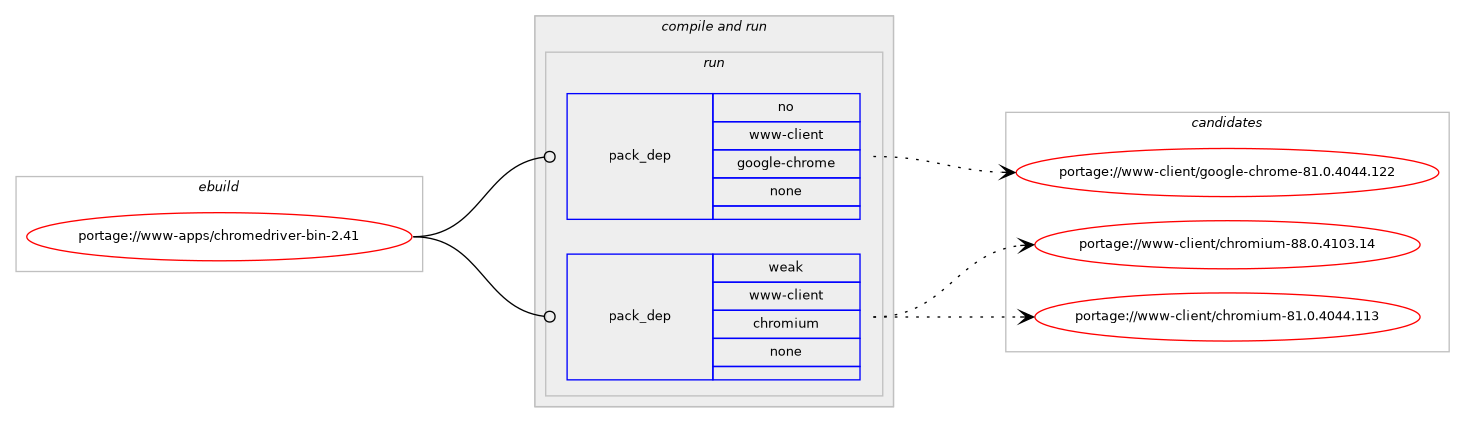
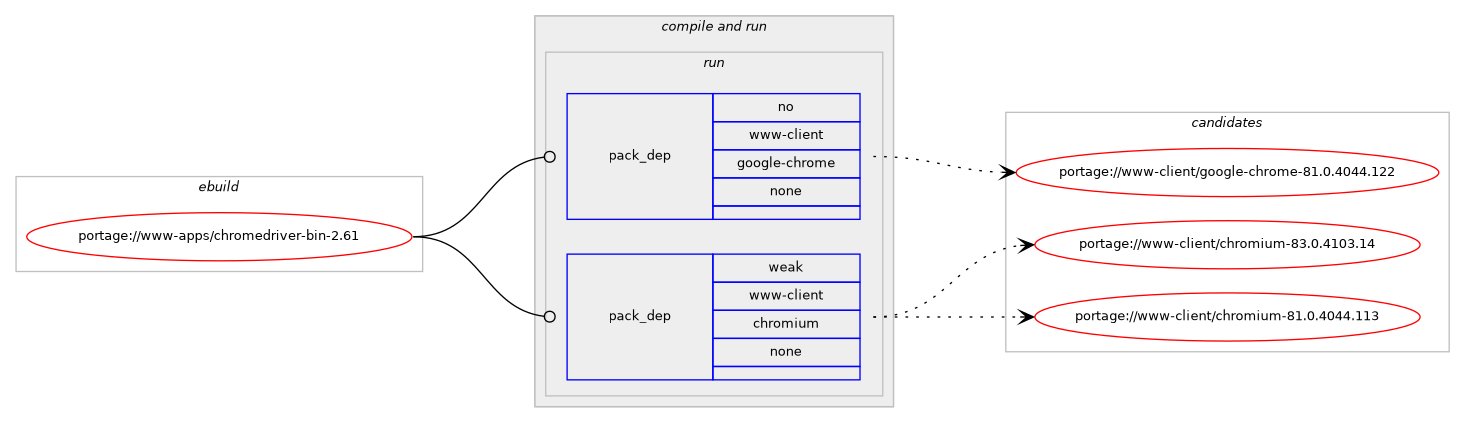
  digraph {
    compound=true
    concentrate=true
    fontname=Helvetica
    fontsize=10
    newrank=true
    rankdir=LR
    ranksep=1.5
    node [color=red fontname=Helvetica fontsize=10]
    edge [arrowhead=vee headport=w style=dotted tailport=e weight=100]
-   n1 [label="portage://www-apps/chromedriver-bin-2.41" width=4]
+   n1 [label="portage://www-apps/chromedriver-bin-2.61" width=4]
    n2 [color=blue label=<<TABLE BORDER="0" CELLBORDER="1" CELLSPACING="0" CELLPADDING="4" WIDTH="220"><TR><TD ROWSPAN="6" CELLPADDING="30">pack_dep</TD></TR><TR><TD WIDTH="110">no</TD></TR><TR><TD>www-client</TD></TR><TR><TD>google-chrome</TD></TR><TR><TD>none</TD></TR><TR><TD></TD></TR></TABLE>> shape=none]
    n3 [color=blue label=<<TABLE BORDER="0" CELLBORDER="1" CELLSPACING="0" CELLPADDING="4" WIDTH="220"><TR><TD ROWSPAN="6" CELLPADDING="30">pack_dep</TD></TR><TR><TD WIDTH="110">weak</TD></TR><TR><TD>www-client</TD></TR><TR><TD>chromium</TD></TR><TR><TD>none</TD></TR><TR><TD></TD></TR></TABLE>> shape=none]
    n4 [label="portage://www-client/google-chrome-81.0.4044.122" width=4]
-   n5 [label="portage://www-client/chromium-88.0.4103.14" width=4]
+   n5 [label="portage://www-client/chromium-83.0.4103.14" width=4]
    n6 [label="portage://www-client/chromium-81.0.4044.113" width=4]
    subgraph cluster_1 {
      color=gray
      label=<<i>ebuild</i>>
      rank=same
      n1
    }
    subgraph cluster_2 {
      color=gray
      label=<<i>dependencies</i>>
      subgraph cluster_3 {
        color=gray
        fillcolor="#eeeeee"
        label=<<i>compile</i>>
        style=filled
      }
      subgraph cluster_4 {
        color=gray
        fillcolor="#eeeeee"
        label=<<i>compile and run</i>>
        style=filled
      }
      subgraph cluster_5 {
        color=gray
        fillcolor="#eeeeee"
        label=<<i>run</i>>
        style=filled
        subgraph sub_6 {
          color=gray
          fillcolor="#eeeeee"
          label=<<i>run</i>>
          style=filled
          n2
        }
        subgraph sub_7 {
          color=gray
          fillcolor="#eeeeee"
          label=<<i>run</i>>
          style=filled
          n3
        }
      }
    }
    subgraph cluster_8 {
      color=gray
      label=<<i>candidates</i>>
      rank=same
      subgraph sub_9 {
        color=black
        label=<<i>candidates</i>>
        nodesep=1
        rank=same
        n4
      }
      subgraph sub_10 {
        color=black
        label=<<i>candidates</i>>
        nodesep=1
        rank=same
        n5
        n6
      }
    }
    n1 -> n2 [arrowhead=odot style=solid weight=20]
    n1 -> n3 [arrowhead=odot style=solid weight=20]
    n2 -> n4
    n3 -> n5
    n3 -> n6
  }
